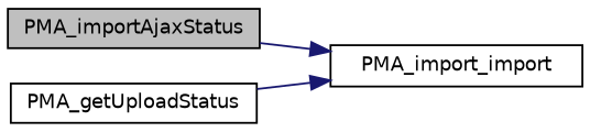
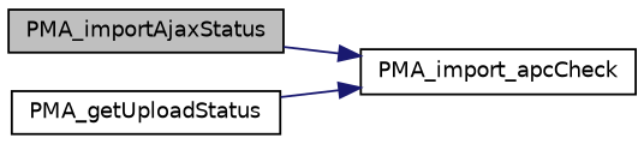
  digraph {
    rankdir=LR
    node [color=black fillcolor=white fontname=Helvetica fontsize=10 shape=record style=filled]
    edge [color=midnightblue fontname=Helvetica fontsize=10 labelfontname=Helvetica labelfontsize=10 style=solid]
    n1 [fillcolor=grey75 fontcolor=black height=0.2 label=PMA_importAjaxStatus width=0.4]
-   n2 [height=0.2 label=PMA_import_import width=0.4]
+   n2 [height=0.2 label=PMA_import_apcCheck width=0.4]
    n3 [height=0.2 label=PMA_getUploadStatus width=0.4]
    n1 -> n2
    n3 -> n2
  }
